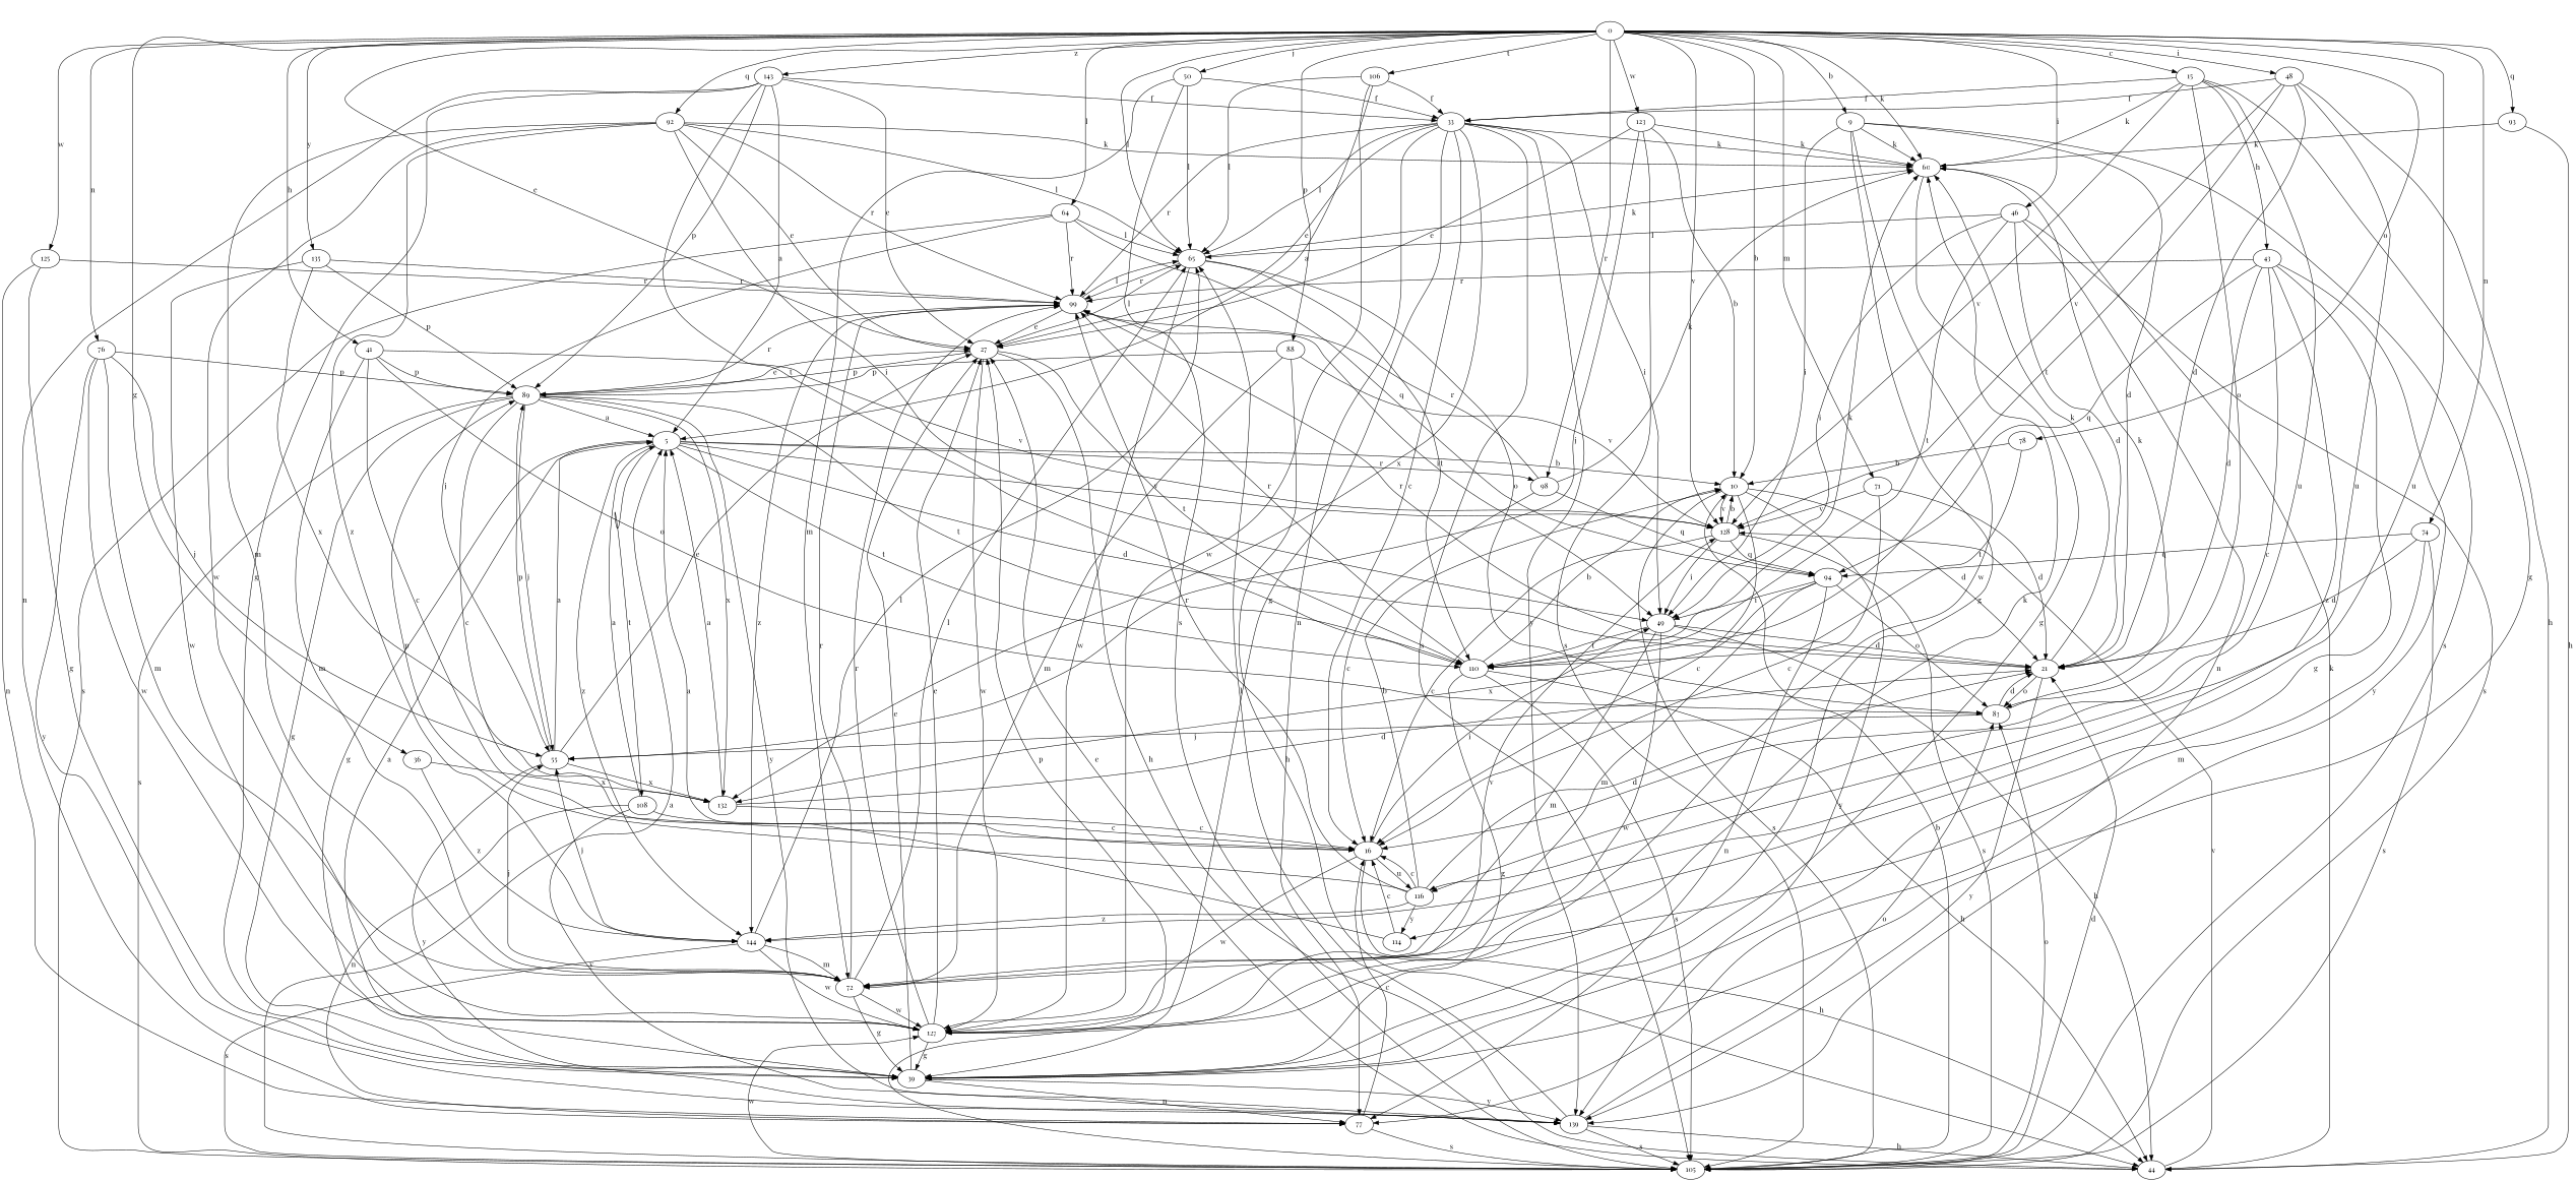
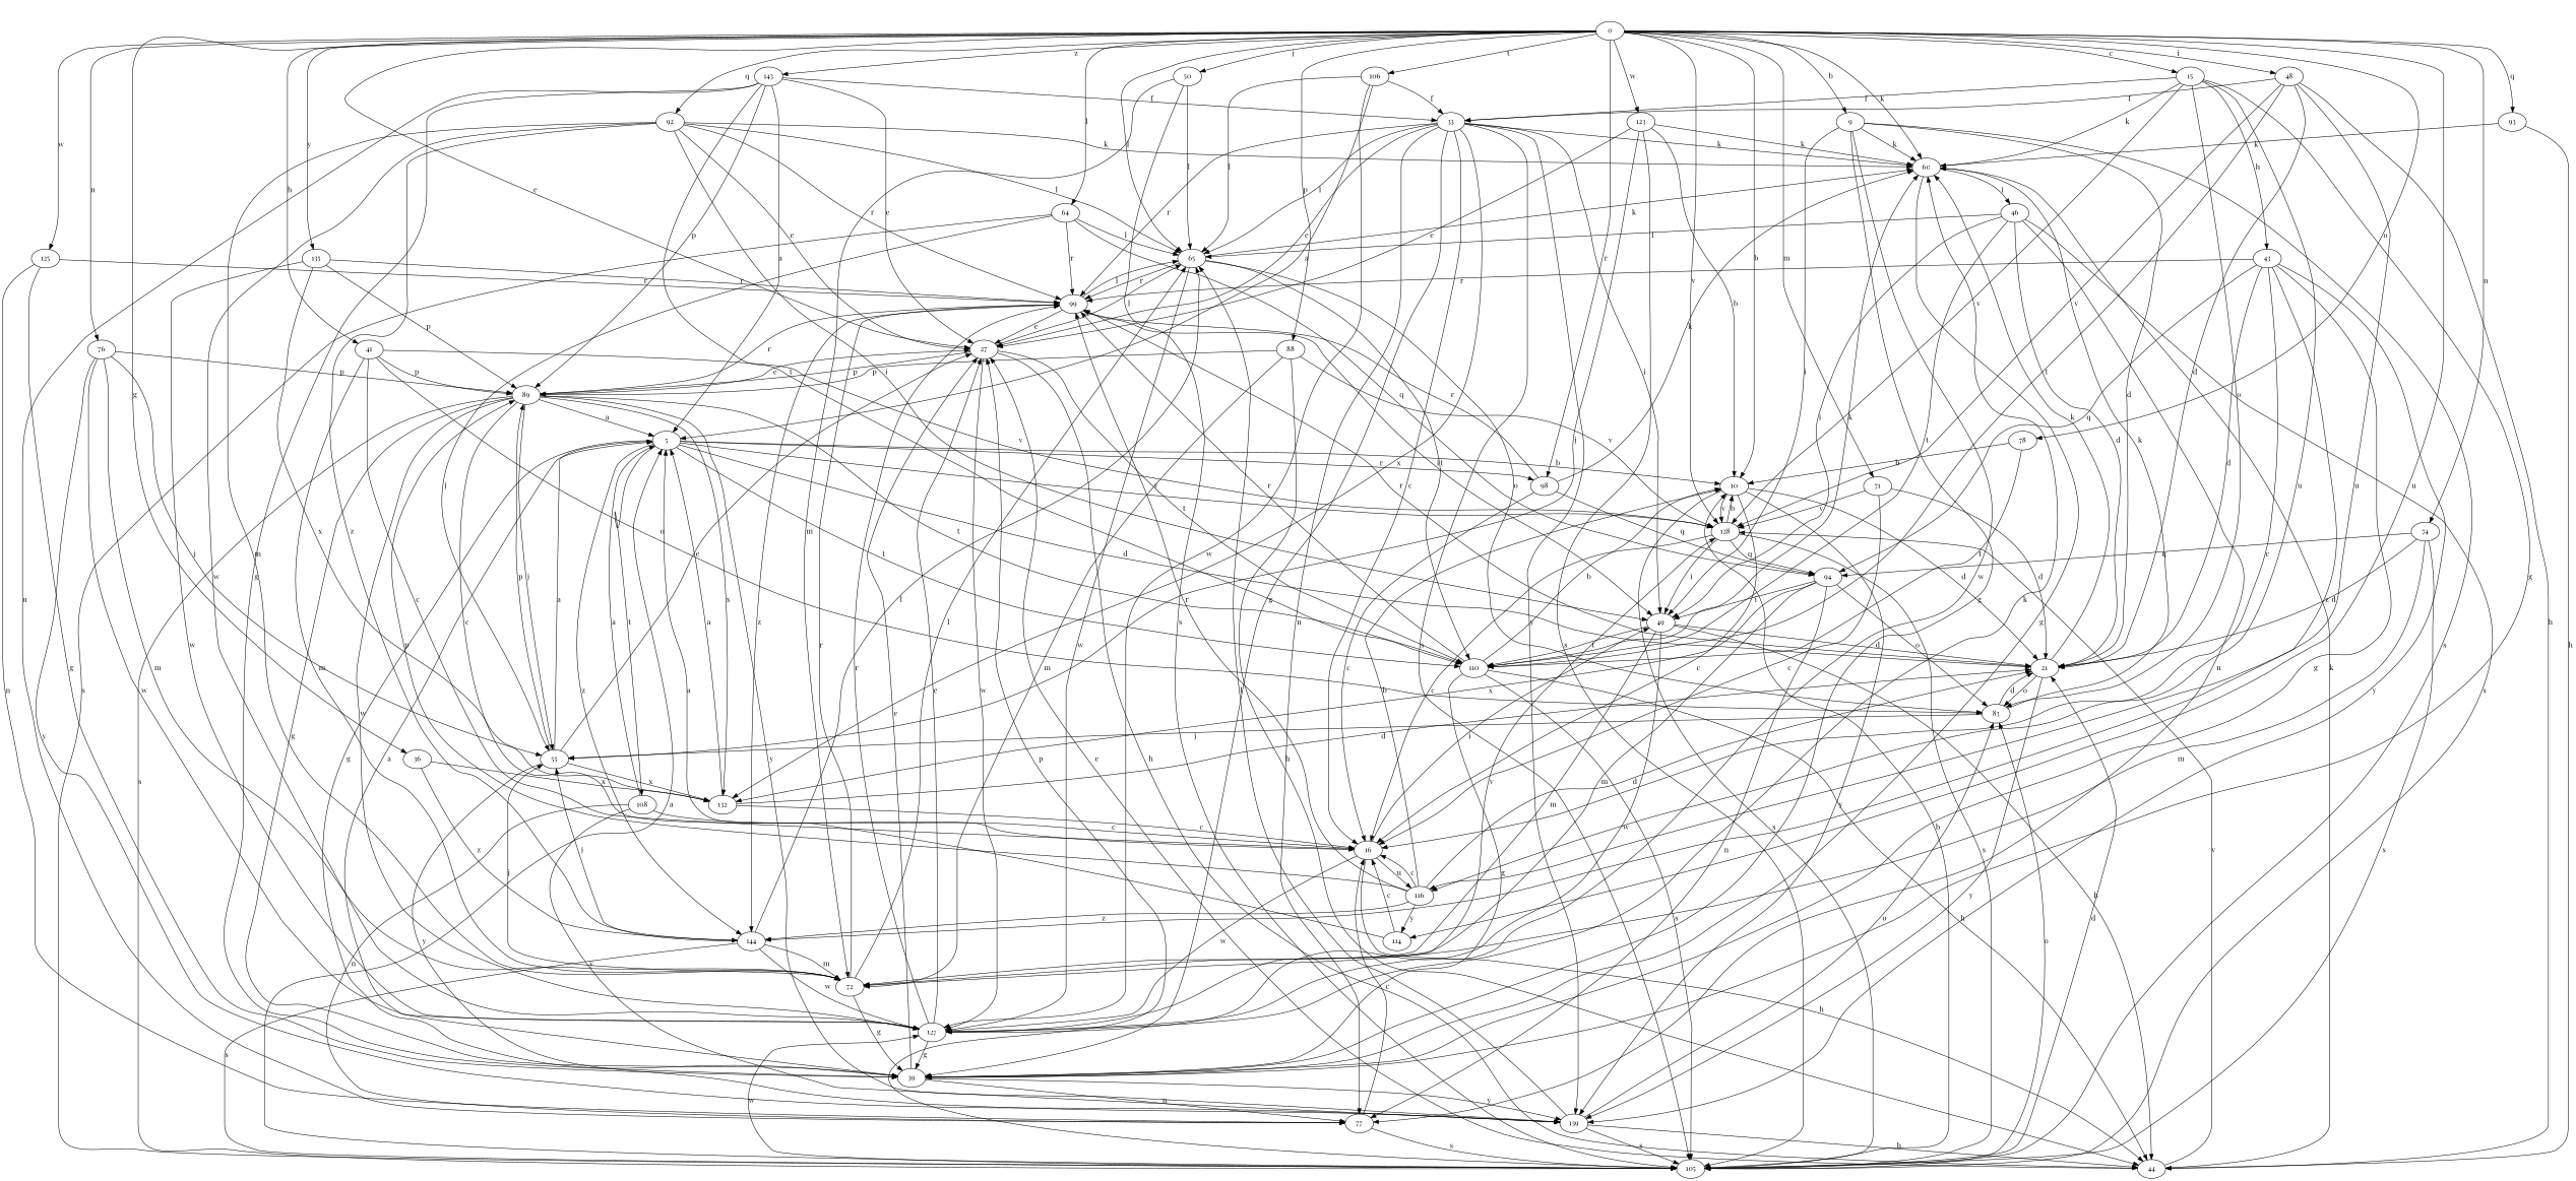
  strict digraph {
    fontname="Playfair Display"
    node [fontname="Playfair Display"]
    edge [fontname="Playfair Display"]
    0
    9
    10
    15
    27
    36
    41
    46
    48
    50
    60
    64
    65
    71
    74
    76
    78
    88
    92
    93
    98
    106
    114
    n24 [label=128]
    123
    125
    135
    143
    21
    39
    49
    105
    127
    16
    139
    33
    43
    116
    83
    110
    44
    89
    144
    132
    72
    77
    99
    94
    55
    5
    108
    0 -> 9 [label=b]
    0 -> 10 [label=b]
    0 -> 15 [label=c]
    0 -> 27 [label=e]
    0 -> 36 [label=g]
    0 -> 41 [label=h]
-   0 -> 46 [label=i]
+   60 -> 46 [label=i]
    0 -> 48 [label=i]
    0 -> 50 [label=j]
    0 -> 60 [label=k]
    0 -> 64 [label=l]
    0 -> 65 [label=l]
    0 -> 71 [label=m]
    0 -> 74 [label=n]
    0 -> 76 [label=n]
    0 -> 78 [label=o]
    0 -> 88 [label=p]
    0 -> 92 [label=q]
    0 -> 93 [label=q]
    0 -> 98 [label=r]
    0 -> 106 [label=t]
    0 -> 114 [label=u]
    0 -> n24 [label=v]
    0 -> 123 [label=w]
    0 -> 125 [label=w]
    0 -> 135 [label=y]
    0 -> 143 [label=z]
    9 -> 60 [label=k]
    9 -> 21 [label=d]
    9 -> 39 [label=g]
    9 -> 49 [label=i]
    9 -> 105 [label=s]
    9 -> 127 [label=w]
    10 -> n24 [label=v]
    10 -> 21 [label=d]
    10 -> 105 [label=s]
    10 -> 16 [label=c]
    10 -> 139 [label=y]
    15 -> 60 [label=k]
    15 -> n24 [label=v]
    15 -> 39 [label=g]
    15 -> 33 [label=f]
    15 -> 43 [label=h]
    15 -> 116 [label=u]
    15 -> 83 [label=o]
    27 -> 65 [label=l]
    27 -> 127 [label=w]
    27 -> 110 [label=t]
    27 -> 44 [label=h]
    27 -> 89 [label=p]
    36 -> 144 [label=z]
    36 -> 132 [label=x]
    41 -> n24 [label=v]
    41 -> 16 [label=c]
    41 -> 83 [label=o]
    41 -> 89 [label=p]
    41 -> 72 [label=m]
    46 -> 65 [label=l]
    46 -> 21 [label=d]
    46 -> 49 [label=i]
    46 -> 105 [label=s]
    46 -> 110 [label=t]
    46 -> 77 [label=n]
    48 -> n24 [label=v]
    48 -> 21 [label=d]
    48 -> 33 [label=f]
    48 -> 116 [label=u]
    48 -> 110 [label=t]
    48 -> 44 [label=h]
    50 -> 65 [label=l]
    50 -> 105 [label=s]
-   50 -> 33 [label=f]
    50 -> 72 [label=m]
    60 -> 39 [label=g]
    64 -> 65 [label=l]
    64 -> 105 [label=s]
    64 -> 99 [label=r]
    64 -> 94 [label=q]
    64 -> 55 [label=j]
    65 -> 60 [label=k]
    65 -> 127 [label=w]
    65 -> 83 [label=o]
    65 -> 110 [label=t]
    65 -> 99 [label=r]
    71 -> n24 [label=v]
    71 -> 21 [label=d]
    71 -> 16 [label=c]
    74 -> 21 [label=d]
    74 -> 105 [label=s]
    74 -> 72 [label=m]
    74 -> 94 [label=q]
    76 -> 127 [label=w]
    76 -> 139 [label=y]
    76 -> 89 [label=p]
    76 -> 72 [label=m]
    76 -> 55 [label=j]
    78 -> 10 [label=b]
    78 -> 110 [label=t]
    88 -> n24 [label=v]
    88 -> 44 [label=h]
    88 -> 89 [label=p]
    88 -> 72 [label=m]
    92 -> 27 [label=e]
    92 -> 60 [label=k]
    92 -> 65 [label=l]
    92 -> 49 [label=i]
    92 -> 127 [label=w]
    92 -> 144 [label=z]
    92 -> 72 [label=m]
    92 -> 99 [label=r]
    93 -> 60 [label=k]
    93 -> 44 [label=h]
    98 -> 60 [label=k]
    98 -> 16 [label=c]
    98 -> 99 [label=r]
    98 -> 94 [label=q]
    106 -> 65 [label=l]
    106 -> 127 [label=w]
    106 -> 33 [label=f]
    106 -> 5 [label=a]
    114 -> 16 [label=c]
    114 -> 5 [label=a]
    n24 -> 10 [label=b]
    n24 -> 49 [label=i]
    n24 -> 105 [label=s]
    n24 -> 16 [label=c]
    n24 -> 94 [label=q]
    123 -> 10 [label=b]
    123 -> 27 [label=e]
    123 -> 60 [label=k]
    123 -> 105 [label=s]
    123 -> 55 [label=j]
    125 -> 39 [label=g]
    125 -> 77 [label=n]
    125 -> 99 [label=r]
    135 -> 127 [label=w]
    135 -> 89 [label=p]
    135 -> 132 [label=x]
    135 -> 99 [label=r]
    143 -> 27 [label=e]
    143 -> 39 [label=g]
    143 -> 33 [label=f]
    143 -> 110 [label=t]
    143 -> 89 [label=p]
    143 -> 77 [label=n]
    143 -> 5 [label=a]
    21 -> 60 [label=k]
    21 -> 139 [label=y]
    21 -> 83 [label=o]
    21 -> 99 [label=r]
    39 -> 27 [label=e]
    39 -> 139 [label=y]
    39 -> 77 [label=n]
    39 -> 5 [label=a]
    49 -> 21 [label=d]
    49 -> 127 [label=w]
    49 -> 110 [label=t]
    49 -> 44 [label=h]
    49 -> 72 [label=m]
    105 -> 10 [label=b]
    105 -> 27 [label=p]
    105 -> 21 [label=d]
    105 -> 127 [label=w]
    105 -> 83 [label=o]
    105 -> 5 [label=a]
    127 -> 27 [label=e]
    127 -> 60 [label=k]
    127 -> n24 [label=v]
    127 -> 39 [label=g]
    127 -> 99 [label=r]
    16 -> 49 [label=i]
    16 -> 127 [label=w]
    16 -> 116 [label=u]
    16 -> 44 [label=h]
    139 -> 65 [label=l]
    139 -> 105 [label=s]
    139 -> 83 [label=o]
    139 -> 44 [label=h]
    33 -> 27 [label=e]
    33 -> 60 [label=k]
    33 -> 65 [label=l]
    33 -> 39 [label=g]
    33 -> 49 [label=i]
    33 -> 105 [label=s]
    33 -> 16 [label=c]
    33 -> 139 [label=y]
    33 -> 132 [label=x]
    33 -> 77 [label=n]
    33 -> 99 [label=r]
    43 -> 21 [label=d]
    43 -> 39 [label=g]
    43 -> 16 [label=c]
    43 -> 139 [label=y]
    43 -> 144 [label=z]
    43 -> 99 [label=r]
    43 -> 94 [label=q]
    116 -> 10 [label=b]
    116 -> 114 [label=y]
    116 -> 21 [label=d]
    116 -> 16 [label=c]
    116 -> 89 [label=p]
    116 -> 144 [label=z]
    116 -> 99 [label=r]
    83 -> 60 [label=k]
    83 -> 21 [label=d]
    83 -> 55 [label=j]
    110 -> 10 [label=b]
    110 -> 60 [label=k]
    110 -> 39 [label=g]
    110 -> 105 [label=s]
    110 -> 44 [label=h]
    110 -> 99 [label=r]
    44 -> 27 [label=e]
    44 -> 60 [label=k]
    44 -> n24 [label=v]
    89 -> 27 [label=e]
    89 -> 39 [label=g]
    89 -> 105 [label=s]
    89 -> 16 [label=c]
    89 -> 139 [label=y]
    89 -> 110 [label=t]
    89 -> 132 [label=x]
    89 -> 99 [label=r]
    89 -> 55 [label=j]
    89 -> 5 [label=a]
    144 -> 65 [label=l]
    144 -> 105 [label=s]
    144 -> 127 [label=w]
    144 -> 72 [label=m]
    144 -> 55 [label=j]
    132 -> 21 [label=d]
    132 -> 16 [label=c]
    132 -> 5 [label=a]
    72 -> 65 [label=l]
    72 -> 39 [label=g]
-   72 -> 127 [label=w]
+   89 -> 127 [label=w]
    72 -> 99 [label=r]
    72 -> 55 [label=j]
    77 -> 105 [label=s]
    77 -> 16 [label=c]
    99 -> 27 [label=e]
    99 -> 65 [label=l]
    99 -> 49 [label=i]
    99 -> 144 [label=z]
    94 -> 49 [label=i]
    94 -> 83 [label=o]
    94 -> 132 [label=x]
    94 -> 72 [label=m]
    94 -> 77 [label=n]
    55 -> 27 [label=e]
    55 -> 139 [label=y]
    55 -> 89 [label=p]
    55 -> 132 [label=x]
    55 -> 5 [label=a]
    5 -> 10 [label=b]
    5 -> 98 [label=r]
    5 -> n24 [label=v]
    5 -> 21 [label=d]
    5 -> 39 [label=g]
    5 -> 110 [label=t]
    5 -> 144 [label=z]
    5 -> 108 [label=t]
    108 -> 16 [label=c]
    108 -> 139 [label=y]
    108 -> 77 [label=n]
    108 -> 5 [label=a]
  }
